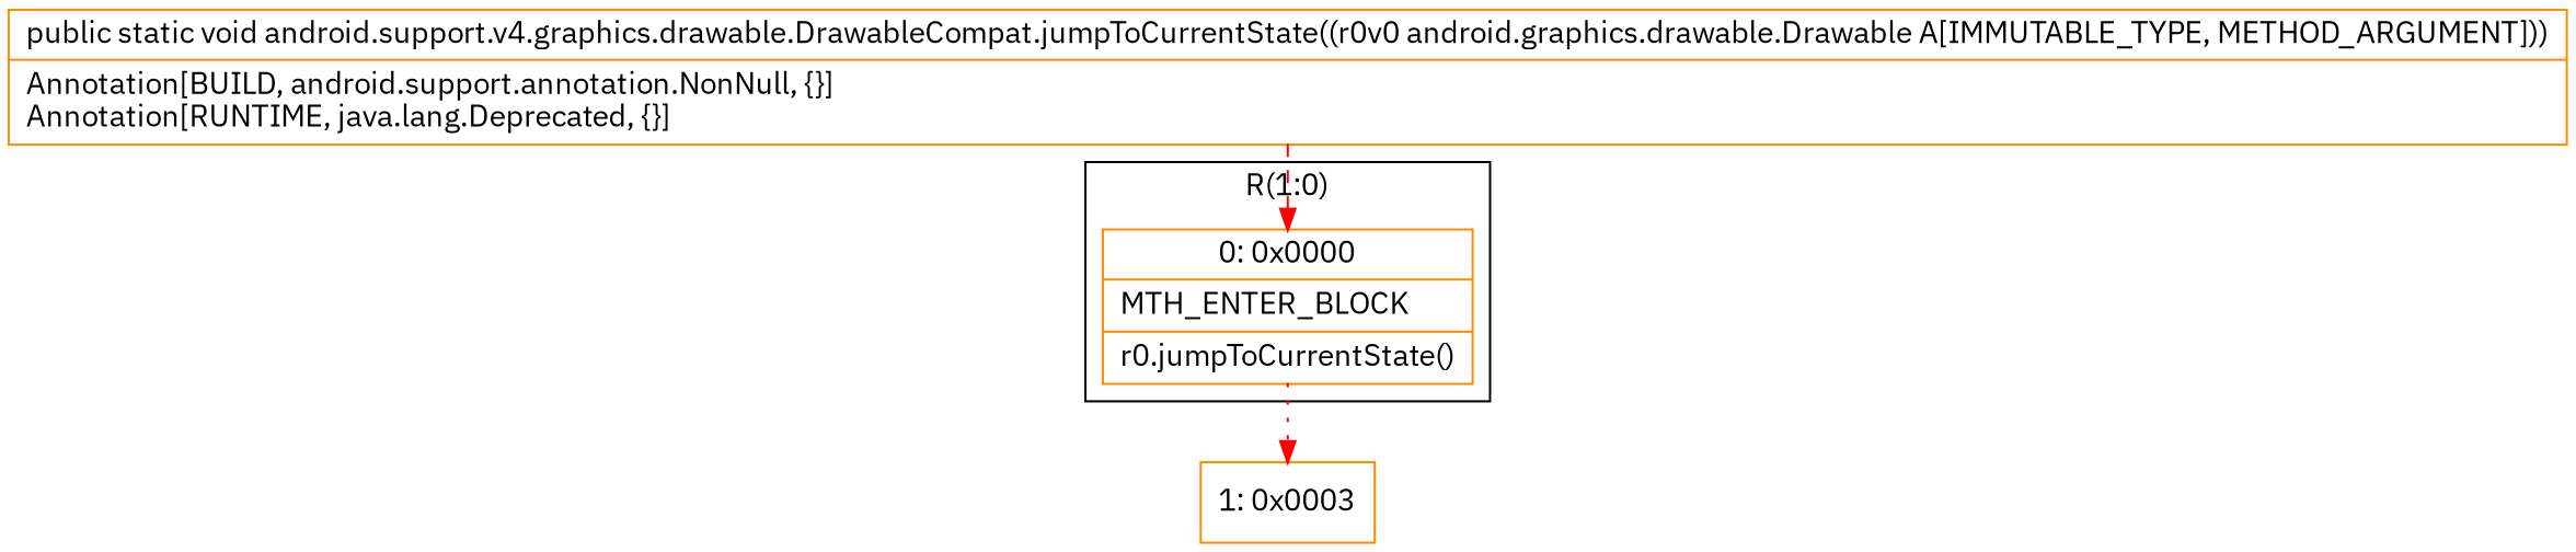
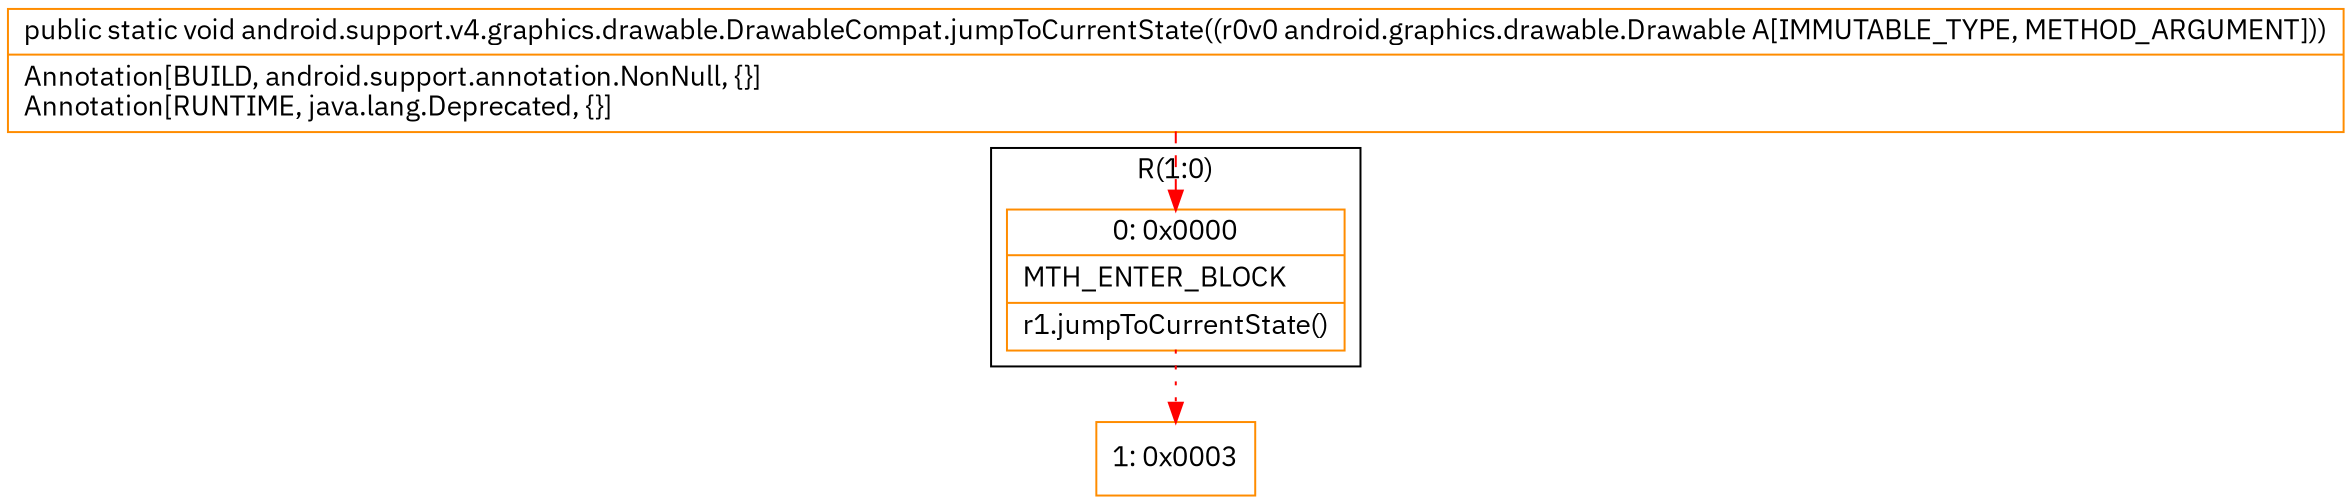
  digraph {
    fontname="IBM Plex Sans"
    node [color=darkorange shape=record fontname="IBM Plex Sans"]
    edge [color=red fontname="IBM Plex Sans"]
-   n1 [label="{0\:\ 0x0000|MTH_ENTER_BLOCK\l|r0.jumpToCurrentState()\l}"]
+   n1 [label="{0\:\ 0x0000|MTH_ENTER_BLOCK\l|r1.jumpToCurrentState()\l}"]
    n2 [label="{1\:\ 0x0003}"]
    n3 [label="{public static void android.support.v4.graphics.drawable.DrawableCompat.jumpToCurrentState((r0v0 android.graphics.drawable.Drawable A[IMMUTABLE_TYPE, METHOD_ARGUMENT]))  | Annotation[BUILD, android.support.annotation.NonNull, \{\}]\lAnnotation[RUNTIME, java.lang.Deprecated, \{\}]\l}"]
    subgraph cluster_1 {
      label="R(1:0)"
      n1
    }
    n1 -> n2 [style=dotted]
    n3 -> n1 [style=dashed]
  }
